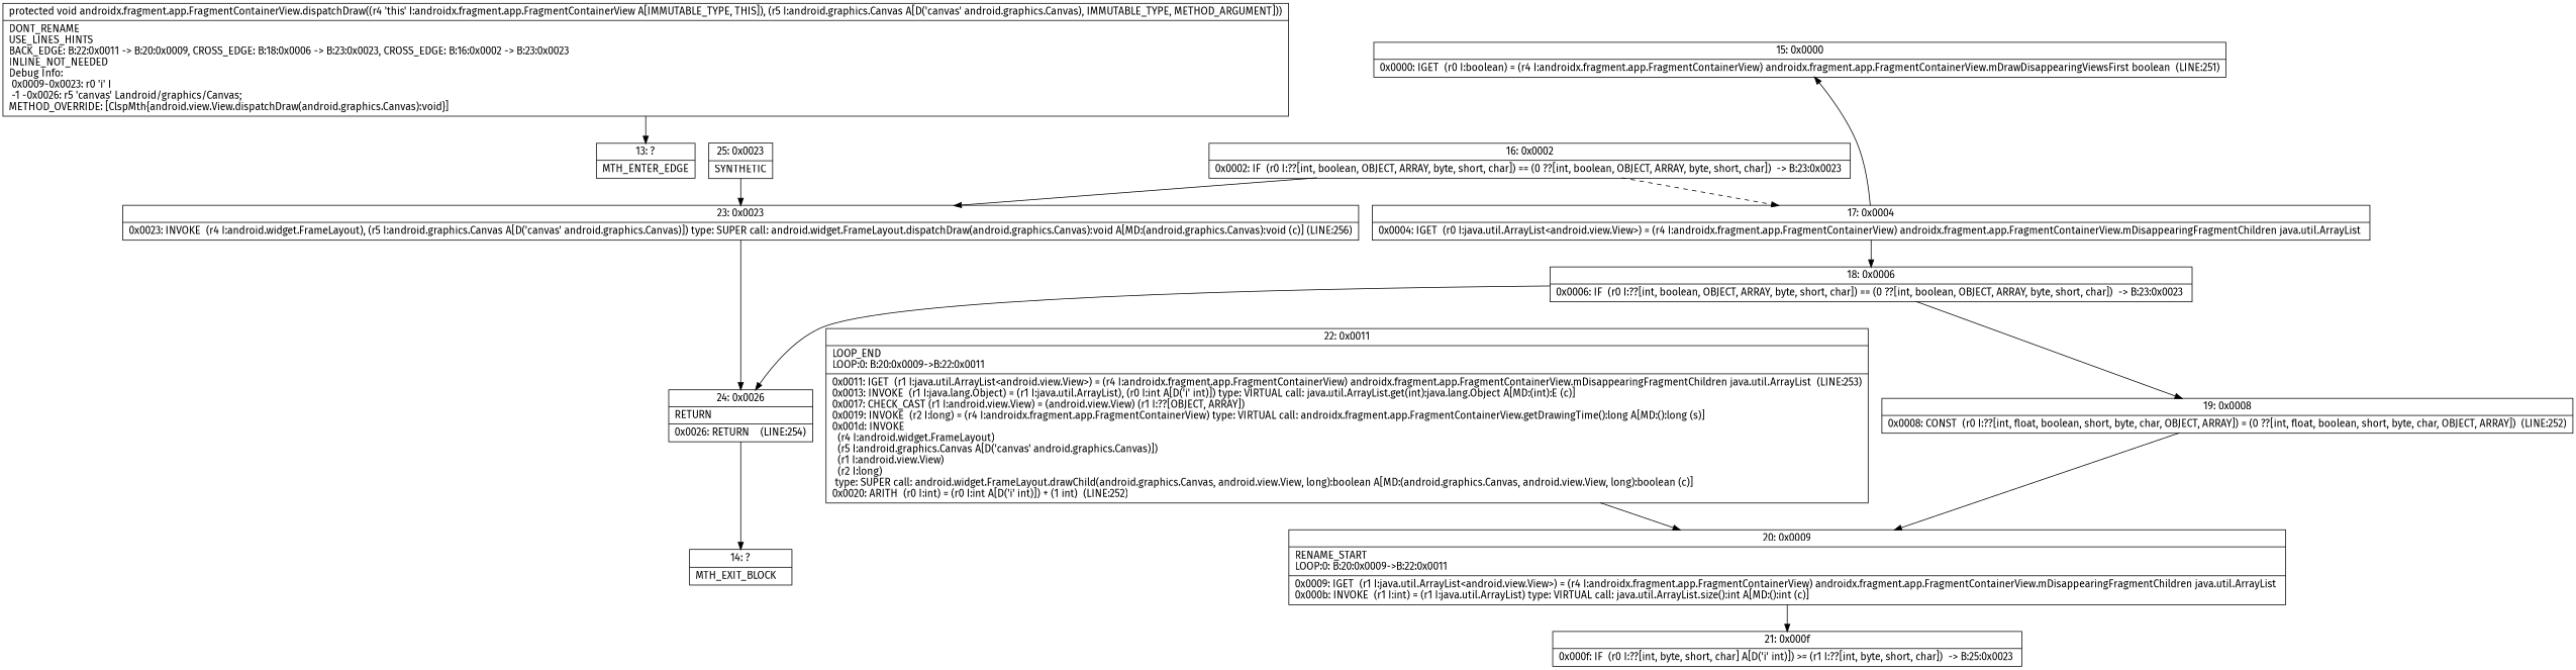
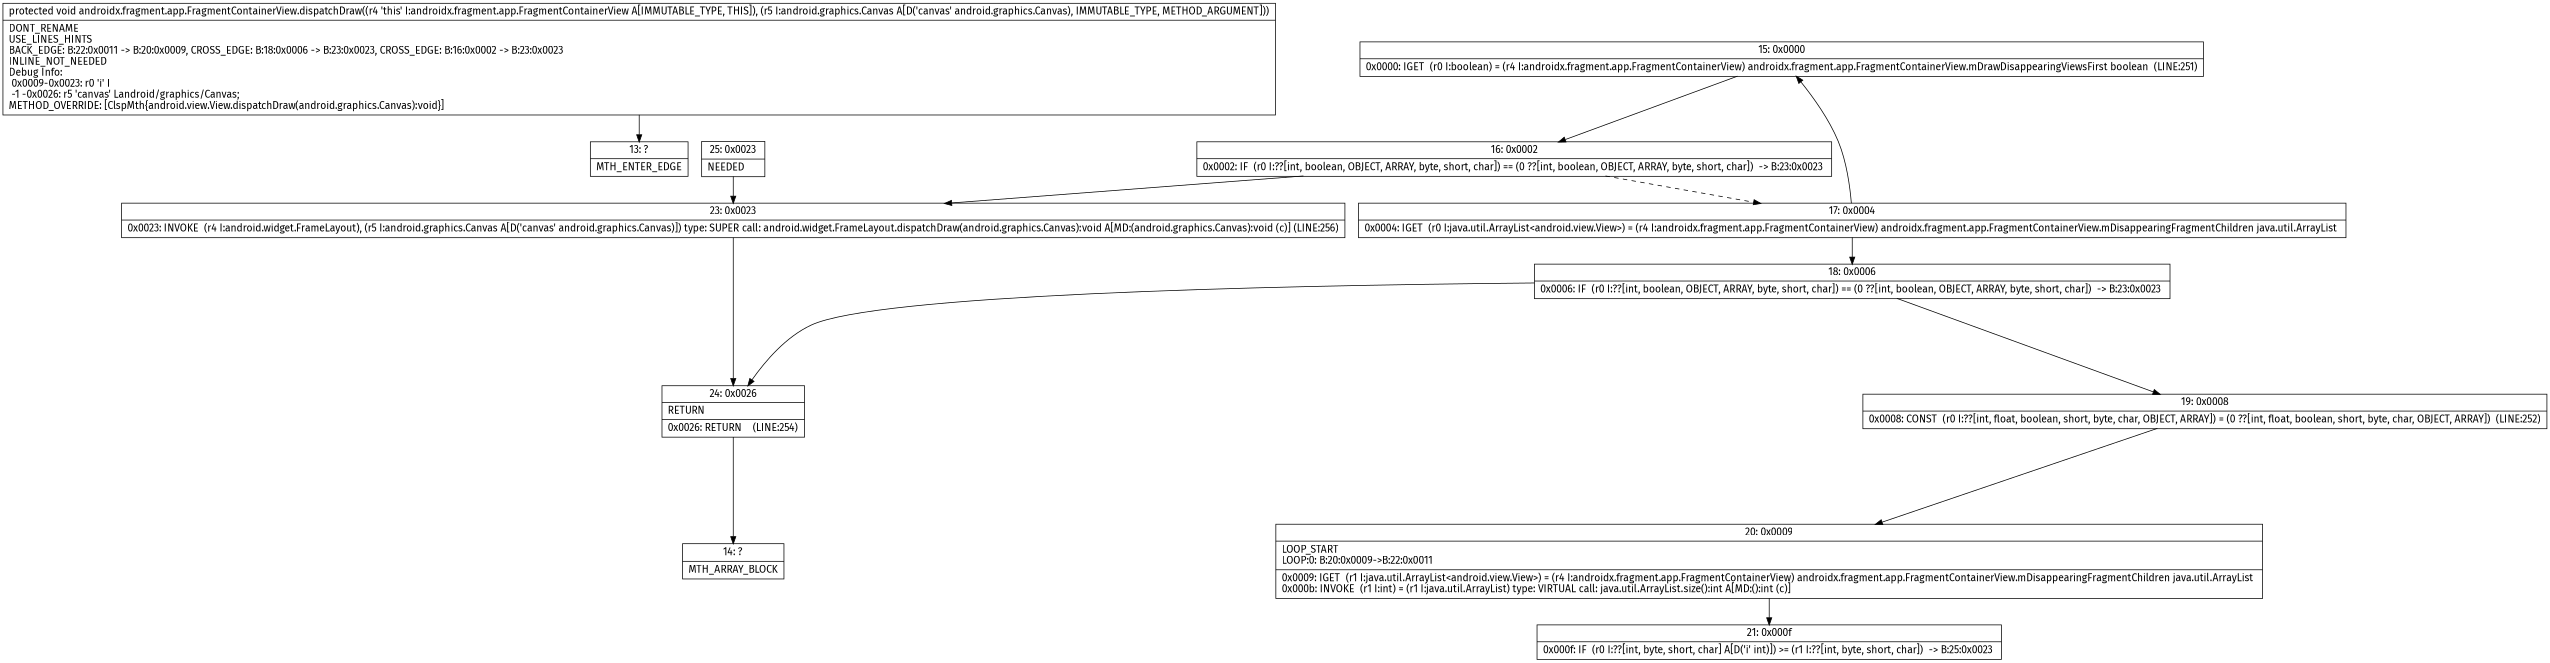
  digraph {
    fontname="Fira Sans"
    node [fontname="Fira Sans" shape=record]
    edge [fontname="Fira Sans"]
    n1 [label="{13\:\ ?|MTH_ENTER_EDGE\l}"]
    n2 [label="{15\:\ 0x0000|0x0000: IGET  (r0 I:boolean) = (r4 I:androidx.fragment.app.FragmentContainerView) androidx.fragment.app.FragmentContainerView.mDrawDisappearingViewsFirst boolean  (LINE:251)\l}"]
    n3 [label="{16\:\ 0x0002|0x0002: IF  (r0 I:??[int, boolean, OBJECT, ARRAY, byte, short, char]) == (0 ??[int, boolean, OBJECT, ARRAY, byte, short, char])  \-\> B:23:0x0023 \l}"]
    n4 [label="{17\:\ 0x0004|0x0004: IGET  (r0 I:java.util.ArrayList\<android.view.View\>) = (r4 I:androidx.fragment.app.FragmentContainerView) androidx.fragment.app.FragmentContainerView.mDisappearingFragmentChildren java.util.ArrayList \l}"]
    n5 [label="{23\:\ 0x0023|0x0023: INVOKE  (r4 I:android.widget.FrameLayout), (r5 I:android.graphics.Canvas A[D('canvas' android.graphics.Canvas)]) type: SUPER call: android.widget.FrameLayout.dispatchDraw(android.graphics.Canvas):void A[MD:(android.graphics.Canvas):void (c)] (LINE:256)\l}"]
    n6 [label="{18\:\ 0x0006|0x0006: IF  (r0 I:??[int, boolean, OBJECT, ARRAY, byte, short, char]) == (0 ??[int, boolean, OBJECT, ARRAY, byte, short, char])  \-\> B:23:0x0023 \l}"]
    n7 [label="{24\:\ 0x0026|RETURN\l|0x0026: RETURN    (LINE:254)\l}"]
    n8 [label="{19\:\ 0x0008|0x0008: CONST  (r0 I:??[int, float, boolean, short, byte, char, OBJECT, ARRAY]) = (0 ??[int, float, boolean, short, byte, char, OBJECT, ARRAY])  (LINE:252)\l}"]
-   n9 [label="{20\:\ 0x0009|RENAME_START\lLOOP:0: B:20:0x0009\-\>B:22:0x0011\l|0x0009: IGET  (r1 I:java.util.ArrayList\<android.view.View\>) = (r4 I:androidx.fragment.app.FragmentContainerView) androidx.fragment.app.FragmentContainerView.mDisappearingFragmentChildren java.util.ArrayList \l0x000b: INVOKE  (r1 I:int) = (r1 I:java.util.ArrayList) type: VIRTUAL call: java.util.ArrayList.size():int A[MD:():int (c)]\l}"]
+   n9 [label="{20\:\ 0x0009|LOOP_START\lLOOP:0: B:20:0x0009\-\>B:22:0x0011\l|0x0009: IGET  (r1 I:java.util.ArrayList\<android.view.View\>) = (r4 I:androidx.fragment.app.FragmentContainerView) androidx.fragment.app.FragmentContainerView.mDisappearingFragmentChildren java.util.ArrayList \l0x000b: INVOKE  (r1 I:int) = (r1 I:java.util.ArrayList) type: VIRTUAL call: java.util.ArrayList.size():int A[MD:():int (c)]\l}"]
    n10 [label="{21\:\ 0x000f|0x000f: IF  (r0 I:??[int, byte, short, char] A[D('i' int)]) \>= (r1 I:??[int, byte, short, char])  \-\> B:25:0x0023 \l}"]
-   n11 [label="{22\:\ 0x0011|LOOP_END\lLOOP:0: B:20:0x0009\-\>B:22:0x0011\l|0x0011: IGET  (r1 I:java.util.ArrayList\<android.view.View\>) = (r4 I:androidx.fragment.app.FragmentContainerView) androidx.fragment.app.FragmentContainerView.mDisappearingFragmentChildren java.util.ArrayList  (LINE:253)\l0x0013: INVOKE  (r1 I:java.lang.Object) = (r1 I:java.util.ArrayList), (r0 I:int A[D('i' int)]) type: VIRTUAL call: java.util.ArrayList.get(int):java.lang.Object A[MD:(int):E (c)]\l0x0017: CHECK_CAST (r1 I:android.view.View) = (android.view.View) (r1 I:??[OBJECT, ARRAY]) \l0x0019: INVOKE  (r2 I:long) = (r4 I:androidx.fragment.app.FragmentContainerView) type: VIRTUAL call: androidx.fragment.app.FragmentContainerView.getDrawingTime():long A[MD:():long (s)]\l0x001d: INVOKE  \l  (r4 I:android.widget.FrameLayout)\l  (r5 I:android.graphics.Canvas A[D('canvas' android.graphics.Canvas)])\l  (r1 I:android.view.View)\l  (r2 I:long)\l type: SUPER call: android.widget.FrameLayout.drawChild(android.graphics.Canvas, android.view.View, long):boolean A[MD:(android.graphics.Canvas, android.view.View, long):boolean (c)]\l0x0020: ARITH  (r0 I:int) = (r0 I:int A[D('i' int)]) + (1 int)  (LINE:252)\l}"]
-   n12 [label="{25\:\ 0x0023|SYNTHETIC\l}"]
-   n13 [label="{14\:\ ?|MTH_EXIT_BLOCK\l}"]
+   n12 [label="{25\:\ 0x0023|NEEDED\l}"]
+   n13 [label="{14\:\ ?|MTH_ARRAY_BLOCK\l}"]
    n14 [label="{protected void androidx.fragment.app.FragmentContainerView.dispatchDraw((r4 'this' I:androidx.fragment.app.FragmentContainerView A[IMMUTABLE_TYPE, THIS]), (r5 I:android.graphics.Canvas A[D('canvas' android.graphics.Canvas), IMMUTABLE_TYPE, METHOD_ARGUMENT]))  | DONT_RENAME\lUSE_LINES_HINTS\lBACK_EDGE: B:22:0x0011 \-\> B:20:0x0009, CROSS_EDGE: B:18:0x0006 \-\> B:23:0x0023, CROSS_EDGE: B:16:0x0002 \-\> B:23:0x0023\lINLINE_NOT_NEEDED\lDebug Info:\l  0x0009\-0x0023: r0 'i' I\l  \-1 \-0x0026: r5 'canvas' Landroid\/graphics\/Canvas;\lMETHOD_OVERRIDE: [ClspMth\{android.view.View.dispatchDraw(android.graphics.Canvas):void\}]\l}"]
+   n2 -> n3
    n3 -> n4 [style=dashed]
    n3 -> n5
    n4 -> n2
    n4 -> n6
    n5 -> n7
    n6 -> n7
    n6 -> n8 [style=solid]
    n7 -> n13
    n8 -> n9
    n9 -> n10
-   n11 -> n9
    n12 -> n5
    n14 -> n1
  }
